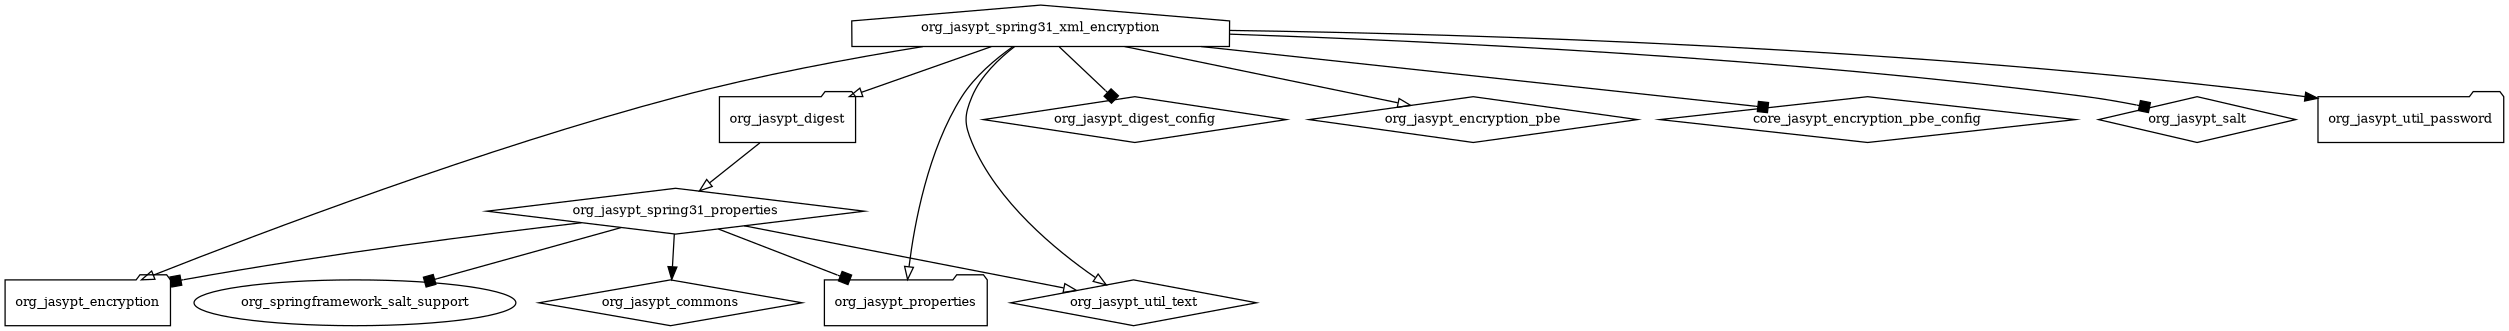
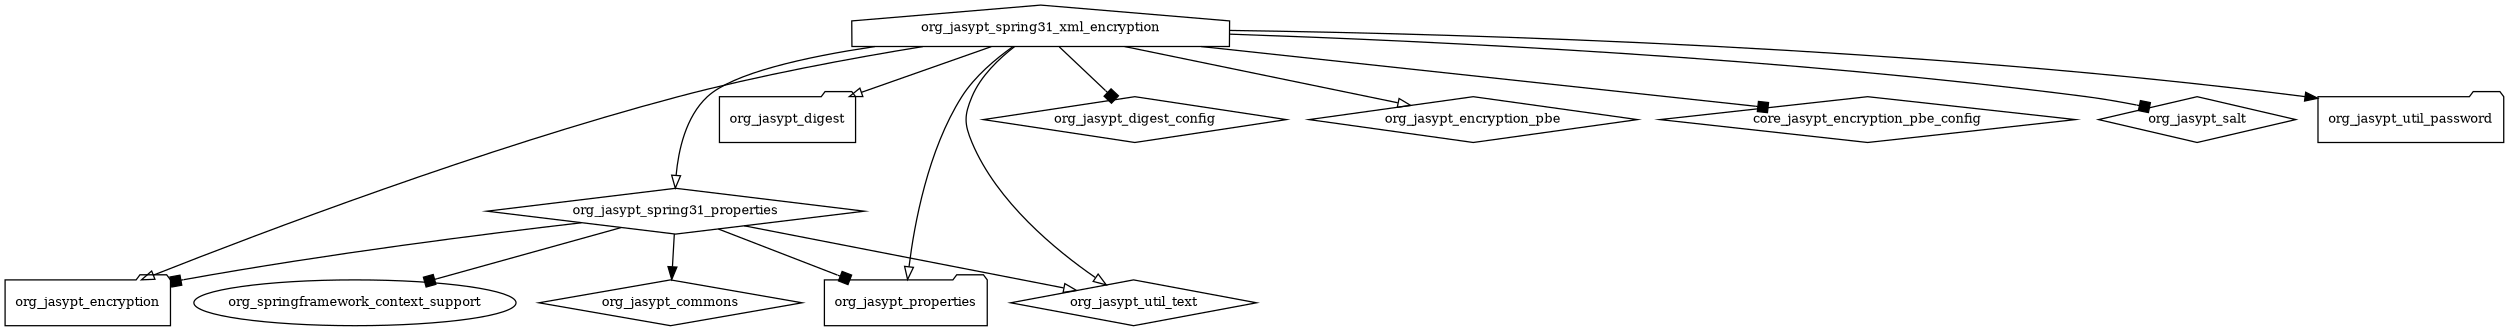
  digraph {
    node [fontsize=10.0 shape=diamond]
    edge [arrowhead=onormal]
    org_jasypt_spring31_properties
    org_jasypt_commons
    org_jasypt_encryption [shape=folder]
    org_jasypt_properties [shape=folder]
    org_jasypt_util_text
-   org_springframework_context_support [shape=ellipse label=org_springframework_salt_support]
+   org_springframework_context_support [shape=ellipse]
    org_jasypt_spring31_xml_encryption [shape=house]
    org_jasypt_digest [shape=folder]
    org_jasypt_digest_config
    org_jasypt_encryption_pbe
    n11 [label=core_jasypt_encryption_pbe_config]
    org_jasypt_salt
    org_jasypt_util_password [shape=folder]
    org_jasypt_spring31_properties -> org_jasypt_commons [arrowhead=normal]
    org_jasypt_spring31_properties -> org_jasypt_encryption [arrowhead=box]
    org_jasypt_spring31_properties -> org_jasypt_properties [arrowhead=box]
    org_jasypt_spring31_properties -> org_jasypt_util_text
    org_jasypt_spring31_properties -> org_springframework_context_support [arrowhead=box]
-   org_jasypt_digest -> org_jasypt_spring31_properties
+   org_jasypt_spring31_xml_encryption -> org_jasypt_spring31_properties
    org_jasypt_spring31_xml_encryption -> org_jasypt_encryption
    org_jasypt_spring31_xml_encryption -> org_jasypt_properties
    org_jasypt_spring31_xml_encryption -> org_jasypt_util_text
    org_jasypt_spring31_xml_encryption -> org_jasypt_digest
    org_jasypt_spring31_xml_encryption -> org_jasypt_digest_config [arrowhead=box]
    org_jasypt_spring31_xml_encryption -> org_jasypt_encryption_pbe
    org_jasypt_spring31_xml_encryption -> n11 [arrowhead=box]
    org_jasypt_spring31_xml_encryption -> org_jasypt_salt [arrowhead=box]
    org_jasypt_spring31_xml_encryption -> org_jasypt_util_password [arrowhead=normal]
  }
